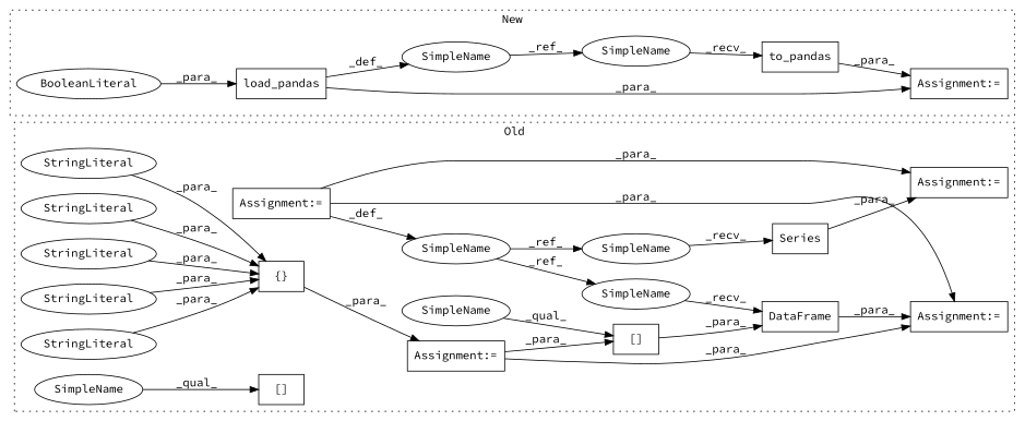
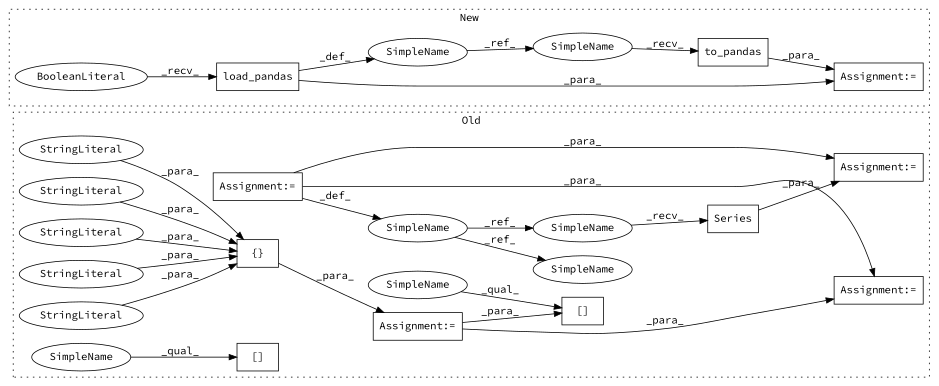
  digraph {
    fontname="Source Code Pro"
    rankdir=LR
    node [a=42 fontname="Source Code Pro" l=2 s=2196 shape=ellipse]
    edge [fontname="Source Code Pro"]
    n1 [a=32 l="7,1" label=Series s="2648,2679" shape=box]
    n2 [a=7 l=1 label="Assignment:=" s=2644 shape=box]
    n3 [label=SimpleName]
-   n4 [a=32 l="10,1" label=DataFrame s="2612,2636" shape=box]
    n5 [a=2 l="5,1" label="[]" s="2622,2635" shape=box]
    n6 [a=4 l="1,1" label="{}" s="2541,2600" shape=box]
    n7 [a=7 label="Assignment:=" shape=box]
    n8 [a=45 l=7 label=StringLiteral s=2576]
    n9 [a=45 l=5 label=StringLiteral s=2584]
    n10 [a=7 l=1 label="Assignment:=" s=2608 shape=box]
    n11 [a=45 l=13 label=StringLiteral s=2542]
    n12 [a=7 l=1 label="Assignment:=" s=2528 shape=box]
    n13 [a=45 l=19 label=StringLiteral s=2556]
    n14 [a=45 l=10 label=StringLiteral s=2590]
    n15 [a=2 l="5,1" label="[]" s="2655,2666" shape=box]
    n16 [label=SimpleName s=2645]
    n17 [label=SimpleName s=2609]
    n18 [l=4 label=SimpleName s=2622]
    n19 [l=4 label=SimpleName s=2655]
    n20 [a=32 l=11 label=to_pandas s=2468 shape=box]
    n21 [a=7 label="Assignment:=" s=2461 shape=box]
    n22 [a=32 l="15,1" label=load_pandas s="2415,2434" shape=box]
    n23 [a=9 l=4 label=BooleanLiteral s=2430]
    n24 [l=4 label=SimpleName s=2410]
    n25 [l=4 label=SimpleName s=2463]
    subgraph cluster_1 {
      label=Old
      style=dotted
      n1
      n2
      n3
-     n4
      n5
      n6
      n7
      n8
      n9
      n10
      n11
      n12
      n13
      n14
      n15
      n16
      n17
      n18
      n19
    }
    subgraph cluster_2 {
      label=New
      style=dotted
      n20
      n21
      n22
      n23
      n24
      n25
    }
    n1 -> n2 [label=_para_]
    n3 -> n16 [label=_ref_]
    n3 -> n17 [label=_ref_]
-   n4 -> n10 [label=_para_]
-   n5 -> n4 [label=_para_]
    n6 -> n12 [label=_para_]
    n7 -> n2 [label=_para_]
    n7 -> n3 [label=_def_]
    n7 -> n10 [label=_para_]
    n8 -> n6 [label=_para_]
    n9 -> n6 [label=_para_]
    n11 -> n6 [label=_para_]
    n12 -> n5 [label=_para_]
    n12 -> n10 [label=_para_]
    n13 -> n6 [label=_para_]
    n14 -> n6 [label=_para_]
    n16 -> n1 [label=_recv_]
-   n17 -> n4 [label=_recv_]
    n18 -> n5 [label=_qual_]
    n19 -> n15 [label=_qual_]
    n20 -> n21 [label=_para_]
    n22 -> n21 [label=_para_]
    n22 -> n24 [label=_def_]
-   n23 -> n22 [label=_para_]
+   n23 -> n22 [label=_recv_]
    n24 -> n25 [label=_ref_]
    n25 -> n20 [label=_recv_]
  }
